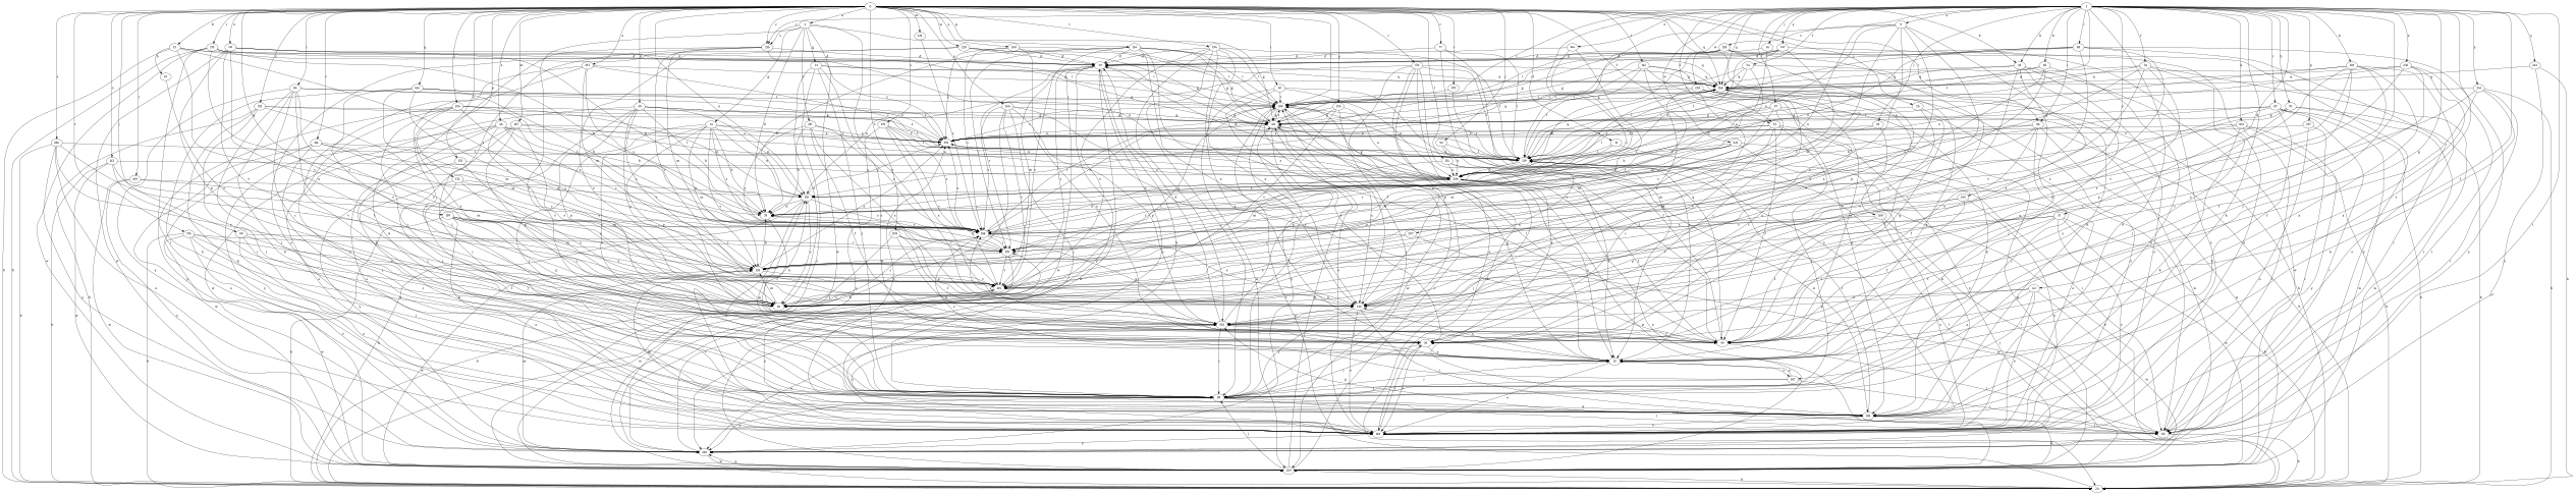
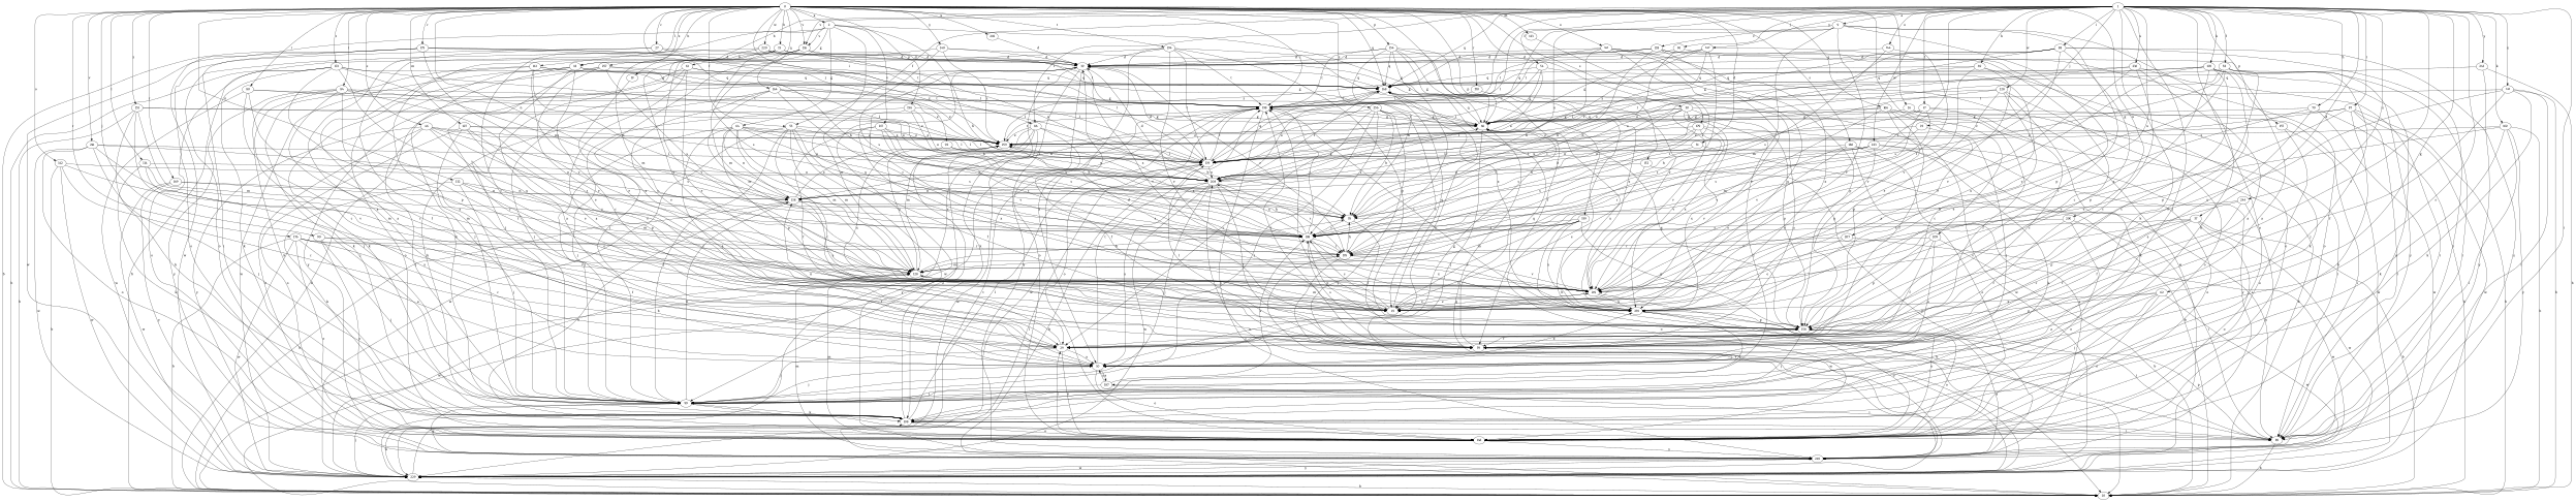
  strict digraph {
    fontname=Merriweather
    node [fontname=Merriweather]
    edge [fontname=Merriweather]
    0
    2
    15
    18
    26
    27
    30
    31
    46
    53
    80
    84
    86
    90
    92
    112
    114
    123
    127
    132
    138
    141
    142
    152
    154
    156
    159
    164
    166
    168
    169
    170
    172
    175
    176
    179
    186
    194
    198
    200
+   202
    209
    214
    216
    220
    240
    251
    256
    257
    29
    63
    64
    68
    78
    217
    229
    239
    19
    20
    39
    188
    219
    99
    148
    10
    59
    89
    119
    158
    178
    49
    249
    259
    128
    208
    108
    1
    9
    37
    54
    57
    58
    62
    69
    70
    87
    88
    93
    96
    102
    103
    144
    157
    187
    207
    223
    228
    236
    241
    243
    244
    247
    218
    0 -> 2 [label=a]
    0 -> 15 [label=b]
    0 -> 18 [label=b]
    0 -> 26 [label=c]
    0 -> 27 [label=c]
    0 -> 30 [label=d]
    0 -> 31 [label=d]
    0 -> 46 [label=e]
    0 -> 53 [label=f]
    0 -> 80 [label=i]
    0 -> 84 [label=i]
    0 -> 86 [label=i]
    0 -> 90 [label=j]
    0 -> 92 [label=j]
    0 -> 112 [label=l]
    0 -> 114 [label=l]
    0 -> 123 [label=m]
    0 -> 127 [label=m]
    0 -> 132 [label=n]
    0 -> 138 [label=n]
    0 -> 141 [label=o]
    0 -> 142 [label=o]
    0 -> 152 [label=p]
    0 -> 154 [label=p]
    0 -> 156 [label=p]
    0 -> 159 [label=q]
    0 -> 164 [label=q]
    0 -> 166 [label=q]
    0 -> 168 [label=q]
    0 -> 169 [label=r]
    0 -> 170 [label=r]
    0 -> 172 [label=r]
    0 -> 175 [label=r]
    0 -> 176 [label=r]
    0 -> 179 [label=s]
    0 -> 186 [label=s]
    0 -> 194 [label=t]
    0 -> 198 [label=t]
    0 -> 200 [label=u]
+   0 -> 202 [label=u]
    0 -> 209 [label=v]
    0 -> 214 [label=v]
    0 -> 216 [label=v]
    0 -> 220 [label=w]
    0 -> 240 [label=y]
    0 -> 251 [label=z]
    0 -> 256 [label=z]
    0 -> 257 [label=z]
    2 -> 216 [label=v]
    2 -> 29 [label=c]
    2 -> 63 [label=g]
    2 -> 64 [label=g]
    2 -> 68 [label=g]
    2 -> 78 [label=h]
    2 -> 217 [label=v]
    2 -> 229 [label=w]
    2 -> 239 [label=x]
    15 -> 198 [label=t]
    15 -> 19 [label=b]
    15 -> 20 [label=b]
    15 -> 39 [label=d]
    15 -> 188 [label=s]
    15 -> 219 [label=v]
    18 -> 168 [label=q]
    18 -> 198 [label=t]
    18 -> 29 [label=c]
    18 -> 229 [label=w]
    18 -> 99 [label=j]
    18 -> 148 [label=o]
    18 -> 10 [label=a]
    26 -> 68 [label=g]
    26 -> 59 [label=f]
    26 -> 89 [label=i]
    27 -> 39 [label=d]
    27 -> 148 [label=o]
    27 -> 10 [label=a]
    27 -> 119 [label=l]
    30 -> 138 [label=n]
    30 -> 68 [label=g]
    30 -> 78 [label=h]
    30 -> 229 [label=w]
    30 -> 239 [label=x]
    30 -> 219 [label=v]
    30 -> 99 [label=j]
    30 -> 119 [label=l]
    30 -> 158 [label=p]
    31 -> 188 [label=s]
    31 -> 89 [label=i]
    31 -> 119 [label=l]
    46 -> 188 [label=s]
    46 -> 99 [label=j]
    46 -> 148 [label=o]
    46 -> 119 [label=l]
    46 -> 178 [label=r]
    46 -> 49 [label=e]
    46 -> 249 [label=y]
    46 -> 259 [label=z]
    53 -> 29 [label=c]
    53 -> 229 [label=w]
    53 -> 99 [label=j]
    53 -> 59 [label=f]
    53 -> 119 [label=l]
    53 -> 249 [label=y]
    53 -> 259 [label=z]
    53 -> 128 [label=m]
    80 -> 198 [label=t]
    80 -> 29 [label=c]
    80 -> 229 [label=w]
    80 -> 59 [label=f]
    80 -> 208 [label=u]
    84 -> 198 [label=t]
    84 -> 29 [label=c]
    84 -> 99 [label=j]
    84 -> 59 [label=f]
    84 -> 49 [label=e]
    84 -> 249 [label=y]
    84 -> 259 [label=z]
    84 -> 108 [label=k]
    86 -> 78 [label=h]
    86 -> 229 [label=w]
    86 -> 20 [label=b]
    86 -> 99 [label=j]
    86 -> 59 [label=f]
    86 -> 259 [label=z]
    86 -> 128 [label=m]
    90 -> 99 [label=j]
    90 -> 148 [label=o]
    90 -> 59 [label=f]
    90 -> 178 [label=r]
    92 -> 239 [label=x]
    92 -> 119 [label=l]
    92 -> 208 [label=u]
    112 -> 138 [label=n]
    112 -> 168 [label=q]
    112 -> 239 [label=x]
    112 -> 10 [label=a]
    112 -> 119 [label=l]
    112 -> 108 [label=k]
    114 -> 10 [label=a]
    114 -> 128 [label=m]
    114 -> 208 [label=u]
    114 -> 108 [label=k]
    123 -> 188 [label=s]
    127 -> 99 [label=j]
    127 -> 148 [label=o]
    127 -> 158 [label=p]
    127 -> 49 [label=e]
    127 -> 259 [label=z]
    127 -> 208 [label=u]
    132 -> 138 [label=n]
    132 -> 188 [label=s]
    132 -> 99 [label=j]
    132 -> 49 [label=e]
    132 -> 108 [label=k]
    138 -> 78 [label=h]
    138 -> 20 [label=b]
    138 -> 188 [label=s]
    138 -> 148 [label=o]
    138 -> 49 [label=e]
    138 -> 259 [label=z]
    141 -> 198 [label=t]
    141 -> 78 [label=h]
    141 -> 229 [label=w]
    141 -> 239 [label=x]
    141 -> 39 [label=d]
    141 -> 158 [label=p]
    141 -> 49 [label=e]
    142 -> 29 [label=c]
    142 -> 229 [label=w]
    142 -> 20 [label=b]
    142 -> 128 [label=m]
    142 -> 208 [label=u]
    152 -> 49 [label=e]
    152 -> 249 [label=y]
    152 -> 208 [label=u]
    154 -> 168 [label=q]
    154 -> 198 [label=t]
    154 -> 68 [label=g]
    154 -> 78 [label=h]
    154 -> 239 [label=x]
    154 -> 39 [label=d]
    154 -> 219 [label=v]
    154 -> 59 [label=f]
    154 -> 178 [label=r]
    156 -> 68 [label=g]
    156 -> 188 [label=s]
    156 -> 219 [label=v]
    156 -> 99 [label=j]
    156 -> 208 [label=u]
    159 -> 239 [label=x]
    159 -> 20 [label=b]
    159 -> 188 [label=s]
    159 -> 148 [label=o]
    159 -> 158 [label=p]
    159 -> 49 [label=e]
    159 -> 128 [label=m]
    164 -> 198 [label=t]
    164 -> 78 [label=h]
    164 -> 178 [label=r]
    164 -> 49 [label=e]
    164 -> 259 [label=z]
    164 -> 128 [label=m]
    164 -> 108 [label=k]
    166 -> 68 [label=g]
    166 -> 20 [label=b]
    166 -> 188 [label=s]
    166 -> 219 [label=v]
    166 -> 99 [label=j]
    166 -> 59 [label=f]
    166 -> 158 [label=p]
    168 -> 198 [label=t]
    168 -> 20 [label=b]
    168 -> 10 [label=a]
    168 -> 208 [label=u]
    169 -> 138 [label=n]
    169 -> 229 [label=w]
    169 -> 249 [label=y]
    169 -> 128 [label=m]
    170 -> 198 [label=t]
    170 -> 10 [label=a]
    172 -> 138 [label=n]
    172 -> 168 [label=q]
    172 -> 239 [label=x]
    172 -> 20 [label=b]
    172 -> 148 [label=o]
    172 -> 119 [label=l]
    172 -> 158 [label=p]
    172 -> 108 [label=k]
    175 -> 78 [label=h]
    175 -> 229 [label=w]
    175 -> 20 [label=b]
    175 -> 39 [label=d]
    175 -> 219 [label=v]
    175 -> 89 [label=i]
    175 -> 259 [label=z]
    176 -> 29 [label=c]
    176 -> 229 [label=w]
    176 -> 20 [label=b]
    176 -> 219 [label=v]
    176 -> 148 [label=o]
    176 -> 10 [label=a]
    176 -> 178 [label=r]
    179 -> 239 [label=x]
    179 -> 188 [label=s]
    179 -> 219 [label=v]
    179 -> 249 [label=y]
    179 -> 259 [label=z]
    179 -> 208 [label=u]
    186 -> 20 [label=b]
    186 -> 219 [label=v]
    186 -> 148 [label=o]
    186 -> 119 [label=l]
    186 -> 49 [label=e]
    186 -> 249 [label=y]
    194 -> 198 [label=t]
    194 -> 239 [label=x]
    194 -> 39 [label=d]
    194 -> 99 [label=j]
    194 -> 10 [label=a]
    194 -> 119 [label=l]
    194 -> 158 [label=p]
    194 -> 49 [label=e]
    198 -> 68 [label=g]
    198 -> 229 [label=w]
    198 -> 148 [label=o]
    198 -> 249 [label=y]
    200 -> 188 [label=s]
    200 -> 148 [label=o]
    200 -> 59 [label=f]
    200 -> 89 [label=i]
+   202 -> 39 [label=d]
    209 -> 20 [label=b]
    209 -> 10 [label=a]
    209 -> 59 [label=f]
    209 -> 158 [label=p]
    209 -> 178 [label=r]
    214 -> 229 [label=w]
    214 -> 188 [label=s]
    214 -> 219 [label=v]
    214 -> 99 [label=j]
    214 -> 148 [label=o]
    214 -> 119 [label=l]
    216 -> 39 [label=d]
    216 -> 219 [label=v]
    216 -> 99 [label=j]
    216 -> 128 [label=m]
    216 -> 208 [label=u]
    216 -> 108 [label=k]
    220 -> 198 [label=t]
    220 -> 68 [label=g]
    220 -> 39 [label=d]
    220 -> 148 [label=o]
    220 -> 128 [label=m]
    240 -> 68 [label=g]
    240 -> 39 [label=d]
    240 -> 188 [label=s]
    240 -> 10 [label=a]
    240 -> 259 [label=z]
    251 -> 68 [label=g]
    251 -> 20 [label=b]
    251 -> 99 [label=j]
    251 -> 259 [label=z]
    251 -> 128 [label=m]
    251 -> 108 [label=k]
    256 -> 138 [label=n]
    256 -> 29 [label=c]
    256 -> 68 [label=g]
    256 -> 78 [label=h]
    256 -> 188 [label=s]
    256 -> 99 [label=j]
    256 -> 49 [label=e]
    256 -> 249 [label=y]
    257 -> 168 [label=q]
    257 -> 29 [label=c]
    257 -> 188 [label=s]
    257 -> 119 [label=l]
    257 -> 49 [label=e]
    257 -> 108 [label=k]
    29 -> 138 [label=n]
    29 -> 99 [label=j]
    29 -> 148 [label=o]
    29 -> 10 [label=a]
    63 -> 168 [label=q]
    63 -> 68 [label=g]
    63 -> 99 [label=j]
    63 -> 10 [label=a]
    63 -> 49 [label=e]
    63 -> 249 [label=y]
    64 -> 138 [label=n]
    64 -> 78 [label=h]
    64 -> 188 [label=s]
    64 -> 219 [label=v]
    64 -> 99 [label=j]
    64 -> 10 [label=a]
    64 -> 119 [label=l]
    64 -> 158 [label=p]
    64 -> 259 [label=z]
    64 -> 128 [label=m]
    68 -> 168 [label=q]
    68 -> 198 [label=t]
    68 -> 239 [label=x]
    68 -> 99 [label=j]
    68 -> 259 [label=z]
    78 -> 188 [label=s]
    78 -> 59 [label=f]
    217 -> 78 [label=h]
    217 -> 239 [label=x]
    217 -> 188 [label=s]
    217 -> 59 [label=f]
    217 -> 178 [label=r]
    217 -> 259 [label=z]
    229 -> 198 [label=t]
    229 -> 68 [label=g]
    229 -> 20 [label=b]
    229 -> 99 [label=j]
    229 -> 249 [label=y]
    229 -> 208 [label=u]
    229 -> 108 [label=k]
    239 -> 198 [label=t]
    239 -> 99 [label=j]
    239 -> 148 [label=o]
    239 -> 89 [label=i]
    239 -> 158 [label=p]
    19 -> 49 [label=e]
    20 -> 198 [label=t]
    20 -> 39 [label=d]
    20 -> 119 [label=l]
    39 -> 168 [label=q]
    39 -> 229 [label=w]
    39 -> 219 [label=v]
    39 -> 148 [label=o]
    39 -> 178 [label=r]
    39 -> 249 [label=y]
    39 -> 128 [label=m]
    39 -> 108 [label=k]
    188 -> 198 [label=t]
    188 -> 239 [label=x]
    188 -> 158 [label=p]
    188 -> 178 [label=r]
    188 -> 259 [label=z]
    188 -> 208 [label=u]
    219 -> 239 [label=x]
    219 -> 148 [label=o]
    219 -> 49 [label=e]
    99 -> 138 [label=n]
    99 -> 89 [label=i]
    99 -> 249 [label=y]
    99 -> 108 [label=k]
    148 -> 29 [label=c]
    148 -> 249 [label=y]
    148 -> 128 [label=m]
    10 -> 198 [label=t]
    10 -> 68 [label=g]
    10 -> 239 [label=x]
    10 -> 99 [label=j]
    10 -> 148 [label=o]
    10 -> 187 [label=s]
    59 -> 168 [label=q]
    59 -> 198 [label=t]
    59 -> 188 [label=s]
    59 -> 89 [label=i]
    59 -> 119 [label=l]
    89 -> 20 [label=b]
    89 -> 158 [label=p]
    119 -> 168 [label=q]
    119 -> 198 [label=t]
    119 -> 20 [label=b]
    119 -> 39 [label=d]
    119 -> 208 [label=u]
    158 -> 29 [label=c]
    158 -> 68 [label=g]
    158 -> 39 [label=d]
    158 -> 99 [label=j]
    158 -> 148 [label=o]
    158 -> 59 [label=f]
    158 -> 249 [label=y]
    178 -> 78 [label=h]
    178 -> 229 [label=w]
    178 -> 219 [label=v]
    178 -> 128 [label=m]
    49 -> 168 [label=q]
    49 -> 198 [label=t]
    49 -> 188 [label=s]
    49 -> 219 [label=v]
    49 -> 128 [label=m]
    249 -> 229 [label=w]
    249 -> 178 [label=r]
    249 -> 128 [label=m]
    259 -> 198 [label=t]
    259 -> 119 [label=l]
    128 -> 78 [label=h]
    128 -> 229 [label=w]
    128 -> 219 [label=v]
    128 -> 259 [label=z]
    208 -> 138 [label=n]
    208 -> 168 [label=t]
    208 -> 68 [label=g]
    208 -> 229 [label=w]
    208 -> 39 [label=d]
    208 -> 99 [label=j]
    208 -> 10 [label=a]
    208 -> 59 [label=f]
    208 -> 178 [label=r]
    208 -> 259 [label=z]
    108 -> 148 [label=o]
    108 -> 89 [label=i]
    108 -> 119 [label=l]
    108 -> 259 [label=z]
    1 -> 18 [label=b]
    1 -> 53 [label=f]
    1 -> 86 [label=i]
    1 -> 168 [label=q]
    1 -> 198 [label=t]
    1 -> 216 [label=v]
    1 -> 99 [label=j]
    1 -> 148 [label=o]
    1 -> 59 [label=f]
    1 -> 89 [label=i]
    1 -> 119 [label=l]
    1 -> 178 [label=r]
    1 -> 108 [label=k]
    1 -> 9 [label=a]
    1 -> 37 [label=d]
    1 -> 54 [label=f]
    1 -> 57 [label=f]
    1 -> 58 [label=f]
    1 -> 62 [label=g]
    1 -> 69 [label=h]
    1 -> 70 [label=h]
    1 -> 87 [label=i]
    1 -> 88 [label=i]
    1 -> 93 [label=j]
    1 -> 96 [label=j]
    1 -> 102 [label=k]
    1 -> 103 [label=k]
    1 -> 144 [label=o]
    1 -> 157 [label=p]
    1 -> 187 [label=s]
    1 -> 207 [label=u]
    1 -> 223 [label=w]
    1 -> 228 [label=w]
    1 -> 236 [label=x]
    1 -> 241 [label=y]
    1 -> 243 [label=y]
    1 -> 244 [label=y]
    1 -> 247 [label=y]
    9 -> 29 [label=c]
    9 -> 119 [label=l]
    9 -> 158 [label=p]
    9 -> 49 [label=e]
    9 -> 128 [label=m]
    9 -> 208 [label=u]
    9 -> 108 [label=k]
    9 -> 218 [label=v]
    37 -> 29 [label=c]
    37 -> 229 [label=w]
    37 -> 20 [label=b]
    37 -> 188 [label=s]
    37 -> 219 [label=v]
    37 -> 148 [label=o]
    37 -> 59 [label=f]
    54 -> 168 [label=q]
    54 -> 68 [label=g]
    54 -> 239 [label=x]
    54 -> 119 [label=l]
    54 -> 208 [label=u]
    57 -> 29 [label=c]
    57 -> 68 [label=g]
    57 -> 78 [label=h]
    57 -> 229 [label=w]
    57 -> 219 [label=v]
    57 -> 128 [label=m]
    58 -> 168 [label=q]
    58 -> 188 [label=s]
    58 -> 219 [label=v]
    58 -> 99 [label=j]
    58 -> 89 [label=i]
    58 -> 119 [label=l]
    58 -> 158 [label=p]
    62 -> 229 [label=w]
    62 -> 239 [label=x]
    62 -> 99 [label=j]
    62 -> 148 [label=o]
    62 -> 10 [label=a]
    62 -> 158 [label=p]
    69 -> 168 [label=q]
    69 -> 219 [label=v]
    69 -> 119 [label=l]
    69 -> 49 [label=e]
    69 -> 108 [label=k]
    70 -> 68 [label=g]
    70 -> 229 [label=w]
    70 -> 20 [label=b]
    70 -> 10 [label=a]
    70 -> 49 [label=e]
    87 -> 138 [label=n]
    87 -> 68 [label=g]
    87 -> 229 [label=w]
    87 -> 20 [label=b]
    87 -> 89 [label=i]
    87 -> 49 [label=e]
    87 -> 108 [label=k]
    88 -> 68 [label=g]
    88 -> 239 [label=x]
    88 -> 39 [label=d]
    88 -> 219 [label=v]
    88 -> 89 [label=i]
    88 -> 119 [label=l]
    88 -> 249 [label=y]
    88 -> 208 [label=u]
    93 -> 239 [label=x]
    93 -> 188 [label=s]
    93 -> 259 [label=z]
    96 -> 78 [label=h]
    96 -> 39 [label=d]
    96 -> 148 [label=o]
    102 -> 20 [label=b]
    102 -> 219 [label=v]
    102 -> 89 [label=i]
    102 -> 249 [label=y]
    102 -> 259 [label=z]
    102 -> 108 [label=k]
    103 -> 168 [label=q]
    103 -> 29 [label=c]
    103 -> 219 [label=v]
    103 -> 148 [label=o]
    103 -> 10 [label=a]
    103 -> 59 [label=f]
    103 -> 119 [label=l]
    103 -> 158 [label=p]
    144 -> 39 [label=d]
    144 -> 188 [label=s]
    144 -> 178 [label=r]
    157 -> 148 [label=o]
    157 -> 89 [label=i]
    157 -> 259 [label=z]
    187 -> 188 [label=s]
    187 -> 99 [label=j]
    187 -> 10 [label=a]
    187 -> 89 [label=i]
    207 -> 229 [label=w]
    207 -> 178 [label=r]
    207 -> 49 [label=e]
    223 -> 138 [label=n]
    223 -> 148 [label=o]
    223 -> 119 [label=l]
    223 -> 178 [label=r]
    223 -> 49 [label=e]
    223 -> 108 [label=k]
    228 -> 198 [label=t]
    228 -> 29 [label=c]
    228 -> 148 [label=o]
    228 -> 158 [label=p]
    228 -> 178 [label=r]
    228 -> 108 [label=k]
    236 -> 168 [label=q]
    236 -> 29 [label=c]
    236 -> 10 [label=a]
    236 -> 89 [label=i]
    236 -> 49 [label=e]
    236 -> 208 [label=u]
    241 -> 198 [label=t]
    241 -> 239 [label=x]
    241 -> 20 [label=b]
    241 -> 59 [label=f]
    241 -> 89 [label=i]
    241 -> 108 [label=k]
    243 -> 168 [label=q]
    243 -> 20 [label=b]
    243 -> 249 [label=y]
    244 -> 78 [label=h]
    244 -> 148 [label=o]
    244 -> 59 [label=f]
    244 -> 158 [label=p]
    247 -> 68 [label=g]
    247 -> 39 [label=d]
    247 -> 178 [label=r]
    247 -> 249 [label=y]
    247 -> 259 [label=z]
    247 -> 208 [label=u]
    218 -> 198 [label=t]
    218 -> 29 [label=c]
    218 -> 78 [label=h]
    218 -> 239 [label=x]
    218 -> 39 [label=d]
    218 -> 148 [label=o]
    218 -> 259 [label=z]
  }
